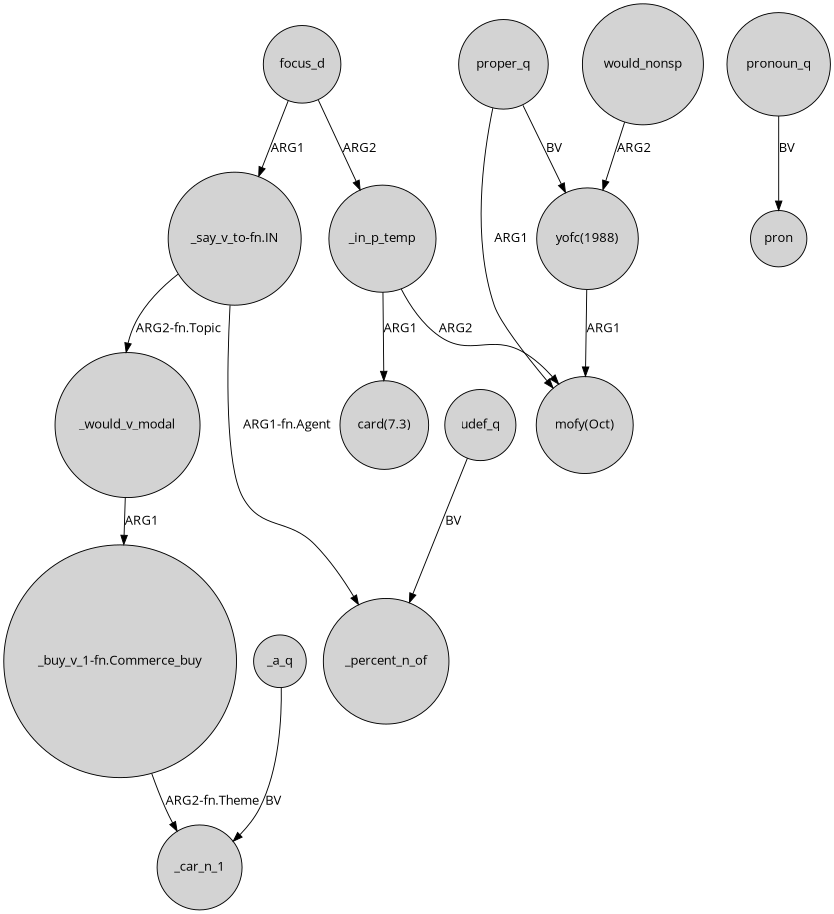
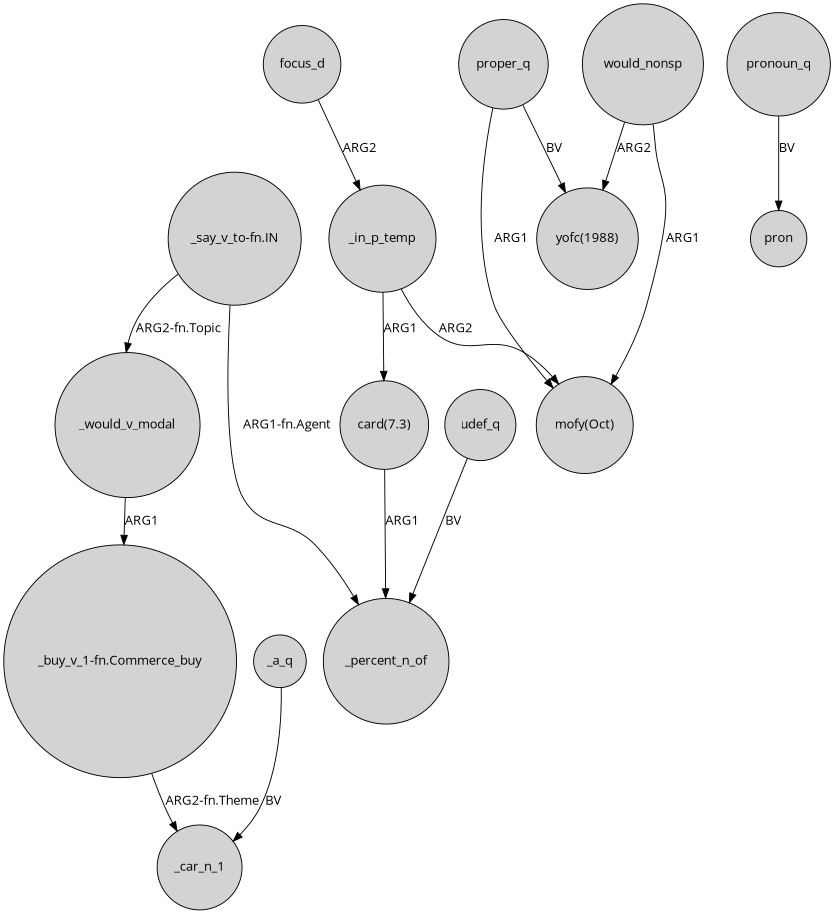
  digraph {
    fontname="Open Sans"
    node [fontname="Open Sans" shape=circle style=filled]
    edge [fontname="Open Sans"]
    "_say_v_to-fn.IN"
    _would_v_modal
    _percent_n_of
    "_buy_v_1-fn.Commerce_buy"
    _car_n_1
    _a_q
    _in_p_temp
    "mofy(Oct)"
    "card(7.3)"
    focus_d
    proper_q
    "yofc(1988)"
    n13 [label=would_nonsp]
    udef_q
    pronoun_q
    pron
    "_say_v_to-fn.IN" -> _would_v_modal [label="ARG2-fn.Topic"]
    "_say_v_to-fn.IN" -> _percent_n_of [label="ARG1-fn.Agent"]
    _would_v_modal -> "_buy_v_1-fn.Commerce_buy" [label=ARG1]
    "_buy_v_1-fn.Commerce_buy" -> _car_n_1 [label="ARG2-fn.Theme"]
    _a_q -> _car_n_1 [label=BV]
    _in_p_temp -> "mofy(Oct)" [label=ARG2]
    _in_p_temp -> "card(7.3)" [label=ARG1]
-   focus_d -> "_say_v_to-fn.IN" [label=ARG1]
+   "card(7.3)" -> _percent_n_of [label=ARG1]
    focus_d -> _in_p_temp [label=ARG2]
    proper_q -> "mofy(Oct)" [label=ARG1]
    proper_q -> "yofc(1988)" [label=BV]
-   "yofc(1988)" -> "mofy(Oct)" [label=ARG1]
+   n13 -> "mofy(Oct)" [label=ARG1]
    n13 -> "yofc(1988)" [label=ARG2]
    udef_q -> _percent_n_of [label=BV]
    pronoun_q -> pron [label=BV]
  }
